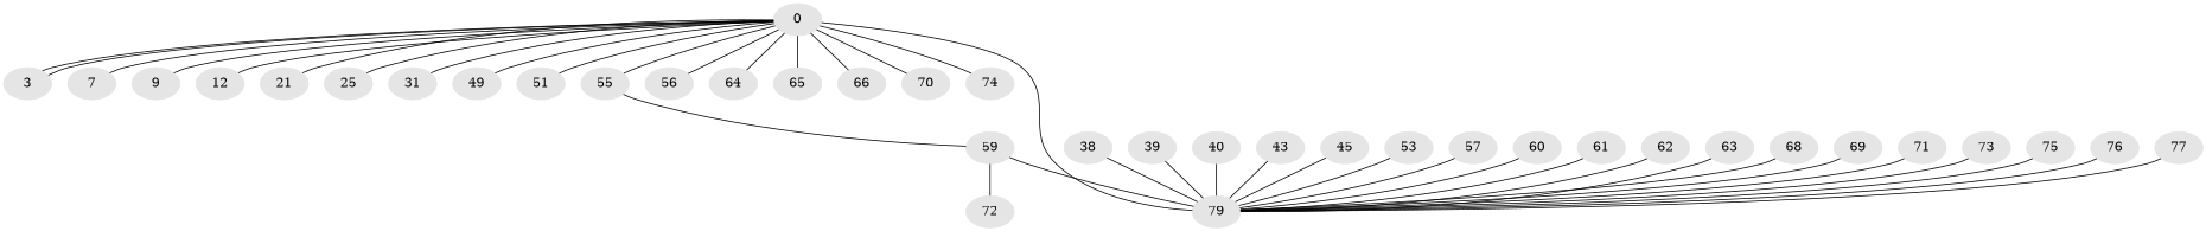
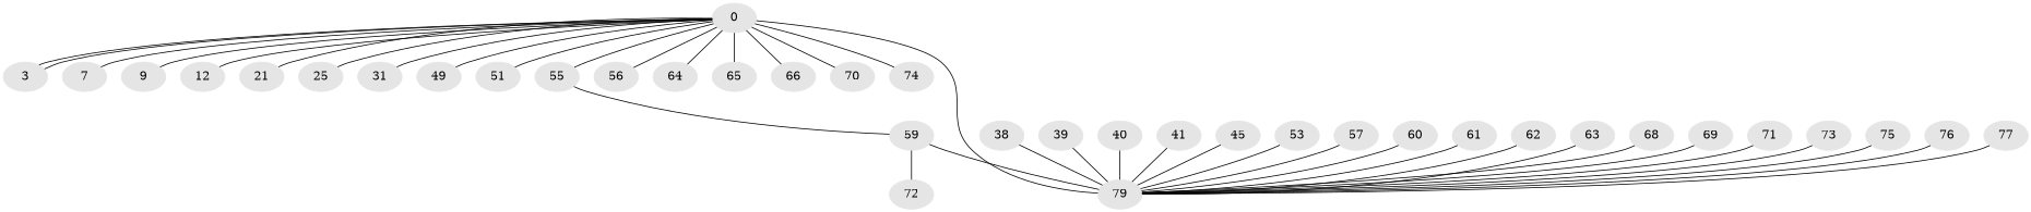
  graph {
    node [color=gray90 style=filled]
    n1 [label=0]
    3
    7
    9
    12
    21
    25 [super="+2+22"]
    31
    49 [super="+37"]
    51
    55
    56
    64
    65
    66 [super="+4"]
    70
    74
    79 [super="+18+67+78+24+32+33+35"]
    59 [super="+50+13"]
    38
    39
    40
-   41 [label=43]
+   41
    45 [super="+19"]
    53
    72 [super="+23"]
    57
    60
    61
    62
    63
    68 [super="+52"]
    69
    71 [super="+42"]
    73
    75
    76
    77
    n1 -- 3
    n1 -- 3
    n1 -- 7
    n1 -- 9
    n1 -- 12
    n1 -- 21
    n1 -- 25 [weight=2]
    n1 -- 31
    n1 -- 49 [weight=2]
    n1 -- 51
    n1 -- 55
    n1 -- 56
    n1 -- 64
    n1 -- 65
    n1 -- 66
    n1 -- 70
    n1 -- 74
    n1 -- 79 [weight=12]
    55 -- 59
    59 -- 79 [weight=3]
    59 -- 72 [weight=3]
    38 -- 79
    39 -- 79
    40 -- 79
    41 -- 79
    45 -- 79
    53 -- 79
    57 -- 79 [weight=2]
    60 -- 79
    61 -- 79
    62 -- 79
    63 -- 79
    68 -- 79 [weight=2]
    69 -- 79
    71 -- 79
    73 -- 79
    75 -- 79
    76 -- 79
    77 -- 79
  }
